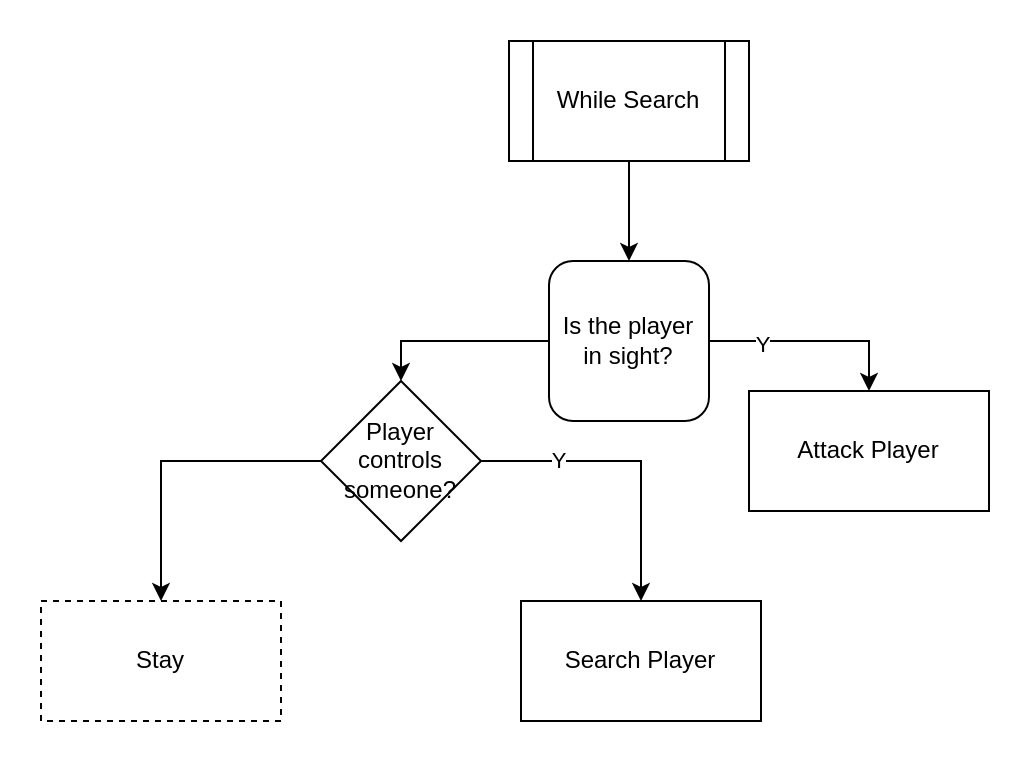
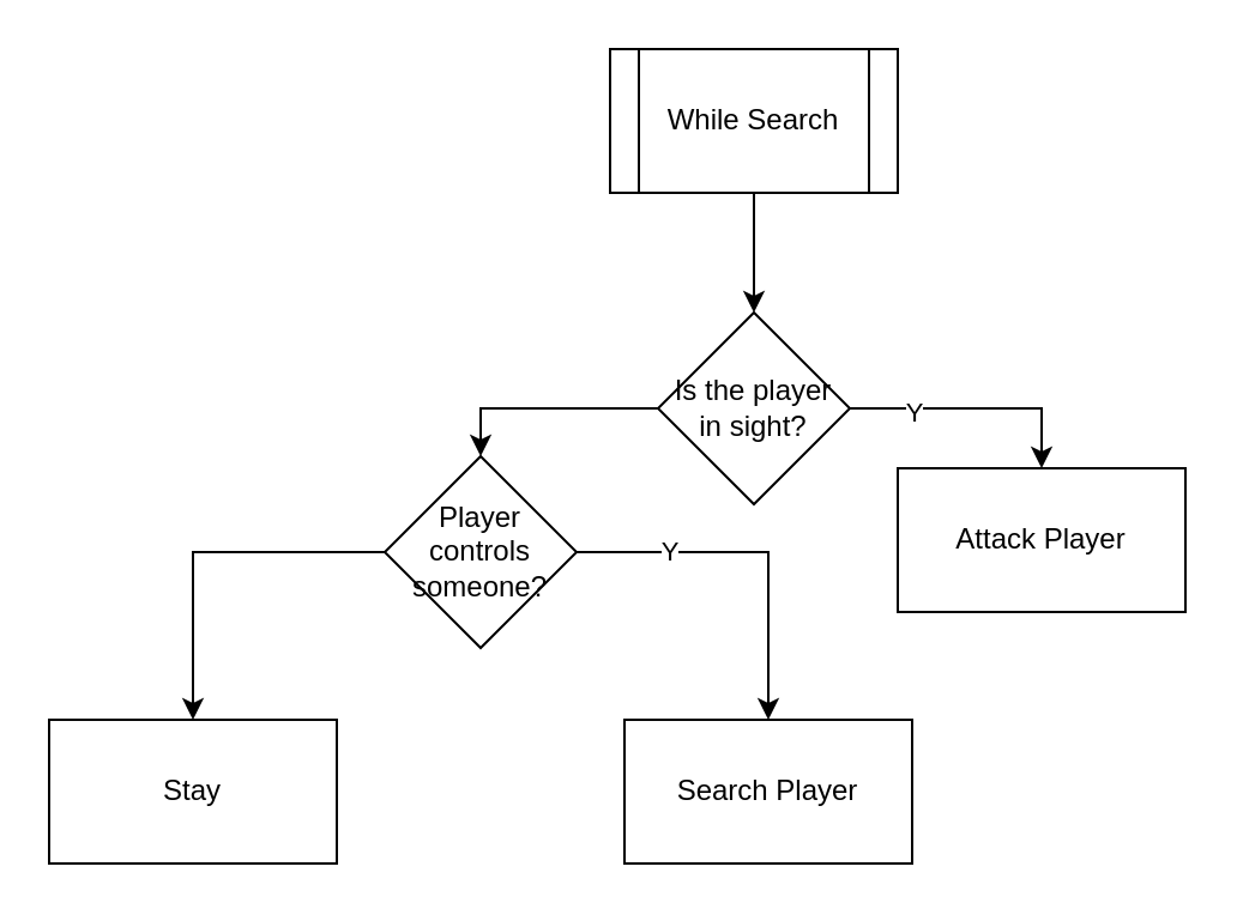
  <mxCell id="0" />
  <mxCell id="1" parent="0" />
  <mxCell id="2" value="" style="edgeStyle=orthogonalEdgeStyle;rounded=0;orthogonalLoop=1;jettySize=auto;html=1;" edge="1" parent="1" source="3" target="7"><mxGeometry relative="1" as="geometry" /></mxCell>
  <mxCell id="3" value="While Search" style="shape=process;whiteSpace=wrap;html=1;backgroundOutline=1;" vertex="1" parent="1"><mxGeometry x="254" y="20" width="120" height="60" as="geometry" /></mxCell>
  <mxCell id="4" style="edgeStyle=orthogonalEdgeStyle;rounded=0;orthogonalLoop=1;jettySize=auto;html=1;entryX=0.5;entryY=0;entryDx=0;entryDy=0;" edge="1" parent="1" source="7" target="8"><mxGeometry relative="1" as="geometry" /></mxCell>
  <mxCell id="5" value="Y" style="edgeLabel;html=1;align=center;verticalAlign=middle;resizable=0;points=[];" vertex="1" connectable="0" parent="4"><mxGeometry x="-0.51" y="-1" relative="1" as="geometry"><mxPoint as="offset" /></mxGeometry></mxCell>
  <mxCell id="6" style="edgeStyle=orthogonalEdgeStyle;rounded=0;orthogonalLoop=1;jettySize=auto;html=1;entryX=0.5;entryY=0;entryDx=0;entryDy=0;" edge="1" parent="1" source="7" target="12"><mxGeometry relative="1" as="geometry"><mxPoint x="194" y="210" as="targetPoint" /></mxGeometry></mxCell>
- <mxCell id="7" value="Is the player in sight?" style="whiteSpace=wrap;html=1;rounded=1;" vertex="1" parent="1"><mxGeometry x="274" y="130" width="80" height="80" as="geometry" /></mxCell>
+ <mxCell id="7" value="Is the player in sight?" style="rhombus;whiteSpace=wrap;html=1;" vertex="1" parent="1"><mxGeometry x="274" y="130" width="80" height="80" as="geometry" /></mxCell>
  <mxCell id="8" value="Attack Player" style="rounded=0;whiteSpace=wrap;html=1;" vertex="1" parent="1"><mxGeometry x="374" y="195" width="120" height="60" as="geometry" /></mxCell>
  <mxCell id="9" style="edgeStyle=orthogonalEdgeStyle;rounded=0;orthogonalLoop=1;jettySize=auto;html=1;entryX=0.5;entryY=0;entryDx=0;entryDy=0;" edge="1" parent="1" source="12" target="13"><mxGeometry relative="1" as="geometry" /></mxCell>
  <mxCell id="10" value="Y" style="edgeLabel;html=1;align=center;verticalAlign=middle;resizable=0;points=[];" vertex="1" connectable="0" parent="9"><mxGeometry x="-0.497" y="1" relative="1" as="geometry"><mxPoint as="offset" /></mxGeometry></mxCell>
  <mxCell id="11" style="edgeStyle=orthogonalEdgeStyle;rounded=0;orthogonalLoop=1;jettySize=auto;html=1;" edge="1" parent="1" source="12" target="14"><mxGeometry relative="1" as="geometry" /></mxCell>
  <mxCell id="12" value="Player controls someone?" style="rhombus;whiteSpace=wrap;html=1;" vertex="1" parent="1"><mxGeometry x="160" y="190" width="80" height="80" as="geometry" /></mxCell>
  <mxCell id="13" value="Search Player" style="rounded=0;whiteSpace=wrap;html=1;" vertex="1" parent="1"><mxGeometry x="260" y="300" width="120" height="60" as="geometry" /></mxCell>
- <mxCell id="14" value="Stay" style="rounded=0;whiteSpace=wrap;html=1;dashed=1;" vertex="1" parent="1"><mxGeometry x="20" y="300" width="120" height="60" as="geometry" /></mxCell>
+ <mxCell id="14" value="Stay" style="rounded=0;whiteSpace=wrap;html=1;" vertex="1" parent="1"><mxGeometry x="20" y="300" width="120" height="60" as="geometry" /></mxCell>
